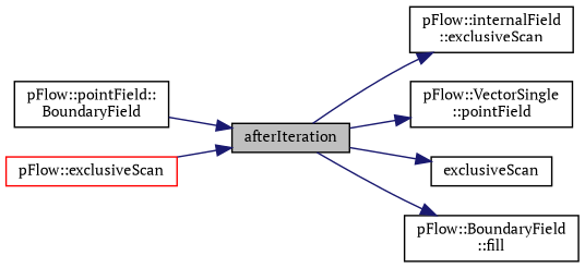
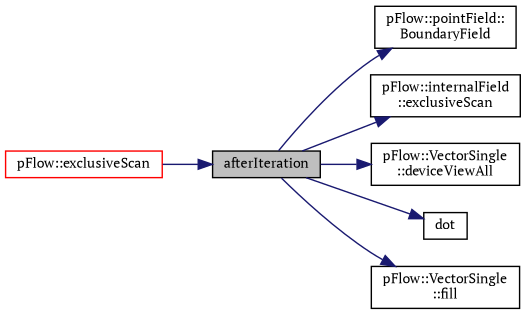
  digraph {
    fontname="PT Serif"
    rankdir=LR
    node [color=black fillcolor=white fontname="PT Serif" fontsize=10 shape=record style=filled]
    edge [color=midnightblue fontname="PT Serif" fontsize=10 labelfontname=Helvetica labelfontsize=10 style=solid]
    n1 [fillcolor=grey75 fontcolor=black height=0.2 label=afterIteration width=0.4]
    n2 [height=0.2 label="pFlow::pointField::\lBoundaryField" width=0.4]
    n3 [height=0.2 label="pFlow::internalField\l::exclusiveScan" width=0.4]
-   n4 [height=0.2 label="pFlow::VectorSingle\l::pointField" width=0.4]
-   n5 [height=0.2 label=exclusiveScan width=0.4]
-   n6 [height=0.2 label="pFlow::BoundaryField\l::fill" width=0.4]
+   n4 [height=0.2 label="pFlow::VectorSingle\l::deviceViewAll" width=0.4]
+   n5 [height=0.2 label=dot width=0.4]
+   n6 [height=0.2 label="pFlow::VectorSingle\l::fill" width=0.4]
    n7 [color=red height=0.2 label="pFlow::exclusiveScan" width=0.4]
-   n2 -> n1
+   n1 -> n2
    n1 -> n3
    n1 -> n4
    n1 -> n5
    n1 -> n6
    n7 -> n1
  }
